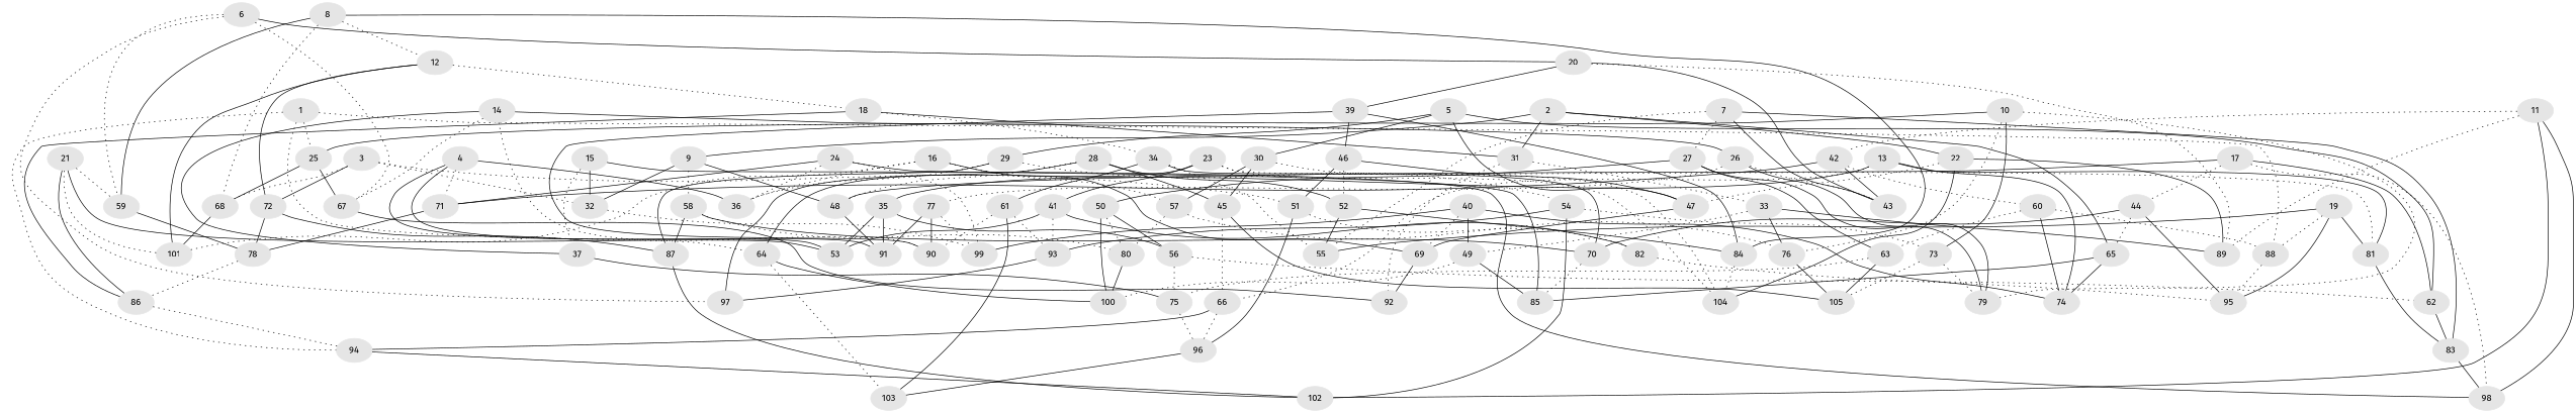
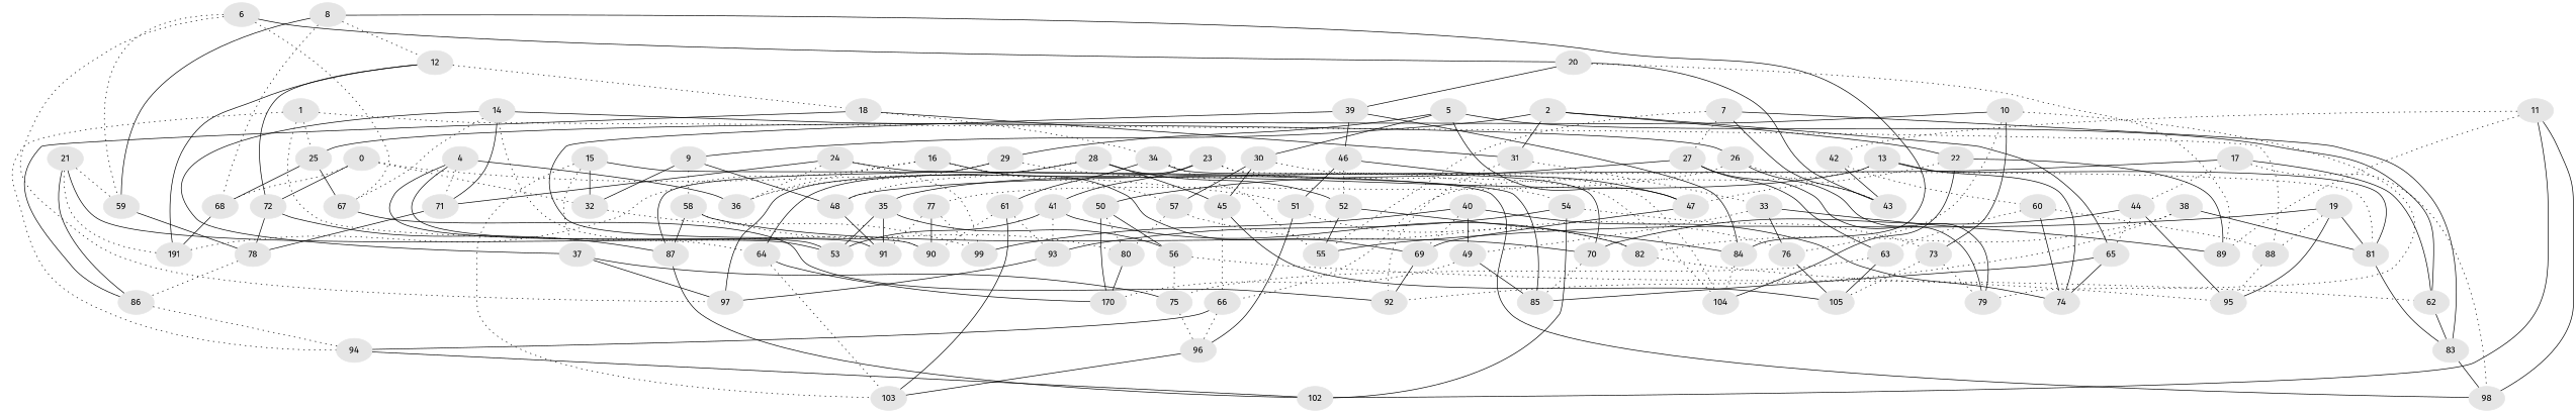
  graph {
    fontname="Fira Sans"
    node [color=gray90 fontname="Fira Sans" style=filled]
    edge [fontname="Fira Sans" style=solid]
    1
    25
    64
    88
    94
    68
    67
    103
-   100
+   100 [label=170]
    95
    102
    2
    9
    22
    31
    65
    32
    48
    58
    47
    89
    104
    33
    92
    74
    85
-   3
+   3 [label=0]
    51
    72
    99
    82
    96
-   101
+   101 [label=191]
    87
    78
    4
    36
    53
    71
    91
    5
    29
    30
    62
    54
    57
    45
    69
    83
    6
    20
    59
    97
    43
    39
    7
    27
    55
    79
    50
    63
    98
    8
    12
    84
    18
    70
    80
    10
    73
    76
    105
    11
    42
    60
    34
    86
    13
    35
    66
    81
    56
    14
    26
    37
    90
    77
    75
    15
    16
    17
    44
    61
    19
+   38
    46
    21
    23
    41
    93
    24
    28
    52
    49
    40
    1 -- 25 [style=dotted]
    1 -- 64 [style=dotted]
    1 -- 88 [style=dotted]
    1 -- 94 [style=dotted]
    25 -- 68
    25 -- 67
    64 -- 103 [style=dotted]
    64 -- 100
    88 -- 95 [style=dotted]
    94 -- 102
    68 -- 101
    67 -- 92
    2 -- 9
    2 -- 22
    2 -- 31
    2 -- 65
    9 -- 32
    9 -- 48
    9 -- 58 [style=dotted]
    22 -- 47 [style=dotted]
    22 -- 89
    22 -- 104
    31 -- 33 [style=dotted]
    31 -- 92 [style=dotted]
    65 -- 74
    65 -- 85
    32 -- 99 [style=dotted]
    48 -- 91
    58 -- 87
    58 -- 70
    58 -- 80 [style=dotted]
    47 -- 69
    33 -- 89
    33 -- 76
    33 -- 49 [style=dotted]
    3 -- 68 [style=dotted]
    3 -- 32 [style=dotted]
    3 -- 51 [style=dotted]
    3 -- 72
    51 -- 82 [style=dotted]
    51 -- 96
    72 -- 87
    72 -- 78
    82 -- 95 [style=dotted]
    96 -- 103
    87 -- 102
    78 -- 86 [style=dotted]
    4 -- 36
    4 -- 53
    4 -- 71 [style=dotted]
    4 -- 91
    71 -- 78
    5 -- 47
    5 -- 29
    5 -- 30
    5 -- 62
    29 -- 87
    29 -- 36 [style=dotted]
    29 -- 54 [style=dotted]
    30 -- 104 [style=dotted]
    30 -- 57
    30 -- 45
    62 -- 83
    54 -- 102
    54 -- 73 [style=dotted]
    54 -- 93
    57 -- 80 [style=dotted]
    57 -- 76 [style=dotted]
    45 -- 105
    45 -- 66 [style=dotted]
    69 -- 92
    83 -- 98
    6 -- 67 [style=dotted]
    6 -- 20
    6 -- 59 [style=dotted]
    6 -- 97 [style=dotted]
    20 -- 89 [style=dotted]
    20 -- 43
    20 -- 39
    59 -- 78
    39 -- 84
    39 -- 90
    39 -- 46
    7 -- 83
    7 -- 43
    7 -- 27 [style=dotted]
    7 -- 55 [style=dotted]
    27 -- 79
    27 -- 50
    27 -- 63
    50 -- 100
    50 -- 80 [style=dotted]
    50 -- 56
    63 -- 105
    63 -- 75 [style=dotted]
    8 -- 68 [style=dotted]
    8 -- 59
    8 -- 12 [style=dotted]
    8 -- 84
    12 -- 72
    12 -- 101
    12 -- 18 [style=dotted]
    84 -- 104 [style=dotted]
    18 -- 31
    18 -- 34 [style=dotted]
    18 -- 86
    70 -- 85 [style=dotted]
    80 -- 100
    10 -- 25
    10 -- 79 [style=dotted]
    10 -- 73
    10 -- 76 [style=dotted]
    73 -- 79 [style=dotted]
    73 -- 105 [style=dotted]
    76 -- 105
    11 -- 102
    11 -- 89 [style=dotted]
    11 -- 98
    11 -- 42 [style=dotted]
-   42 -- 71
+   14 -- 71
    42 -- 43
    42 -- 60 [style=dotted]
    60 -- 88 [style=dotted]
    60 -- 74
    60 -- 63 [style=dotted]
    34 -- 55 [style=dotted]
    34 -- 70
    34 -- 61
    86 -- 94 [style=dotted]
    13 -- 74
    13 -- 35
    13 -- 66 [style=dotted]
    13 -- 81
    35 -- 53
    35 -- 91
    35 -- 56
    66 -- 94
    66 -- 96 [style=dotted]
    81 -- 83
    56 -- 62 [style=dotted]
    56 -- 75 [style=dotted]
    14 -- 67 [style=dotted]
    14 -- 26
    14 -- 37
    14 -- 90 [style=dotted]
    26 -- 43 [style=dotted]
    26 -- 79
    26 -- 77 [style=dotted]
+   37 -- 97
    37 -- 75
    77 -- 99 [style=dotted]
-   77 -- 91
+   77 -- 91 [style=dotted]
    77 -- 90
    75 -- 96 [style=dotted]
+   15 -- 103 [style=dotted]
    15 -- 32
    15 -- 98
    15 -- 37 [style=dotted]
    16 -- 101 [style=dotted]
    16 -- 36 [style=dotted]
    16 -- 57 [style=dotted]
    16 -- 69
    17 -- 48
    17 -- 62
    17 -- 98 [style=dotted]
    17 -- 44 [style=dotted]
    44 -- 95
    44 -- 65 [style=dotted]
    44 -- 70
    61 -- 103
    61 -- 90 [style=dotted]
    61 -- 93 [style=dotted]
    19 -- 88 [style=dotted]
    19 -- 95
    19 -- 55
    19 -- 81
+   38 -- 92 [style=dotted]
+   38 -- 82 [style=dotted]
+   38 -- 81
    46 -- 47
    46 -- 51
    46 -- 52 [style=dotted]
    21 -- 101 [style=dotted]
    21 -- 53
    21 -- 59 [style=dotted]
    21 -- 86
    23 -- 64
    23 -- 104 [style=dotted]
    23 -- 81 [style=dotted]
    23 -- 41
    41 -- 82
    41 -- 53
    41 -- 93 [style=dotted]
    93 -- 97
    24 -- 85
    24 -- 99 [style=dotted]
    24 -- 36 [style=dotted]
    24 -- 71
    28 -- 48 [style=dotted]
    28 -- 45
    28 -- 97
    28 -- 52
    52 -- 55
    52 -- 84
    49 -- 100 [style=dotted]
    49 -- 85
    40 -- 74
    40 -- 99
    40 -- 69 [style=dotted]
    40 -- 49
  }
